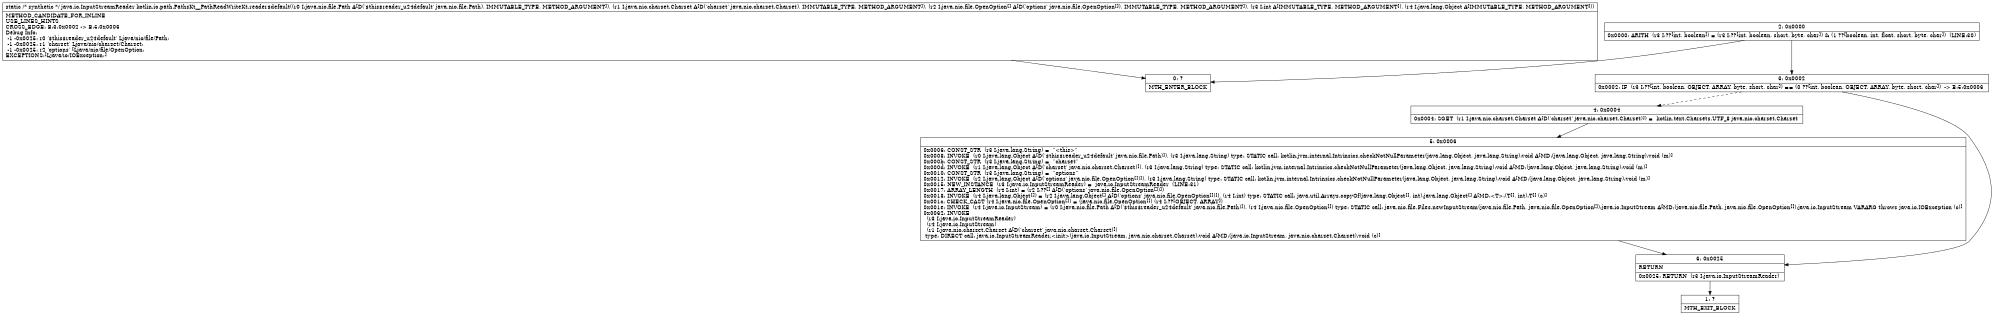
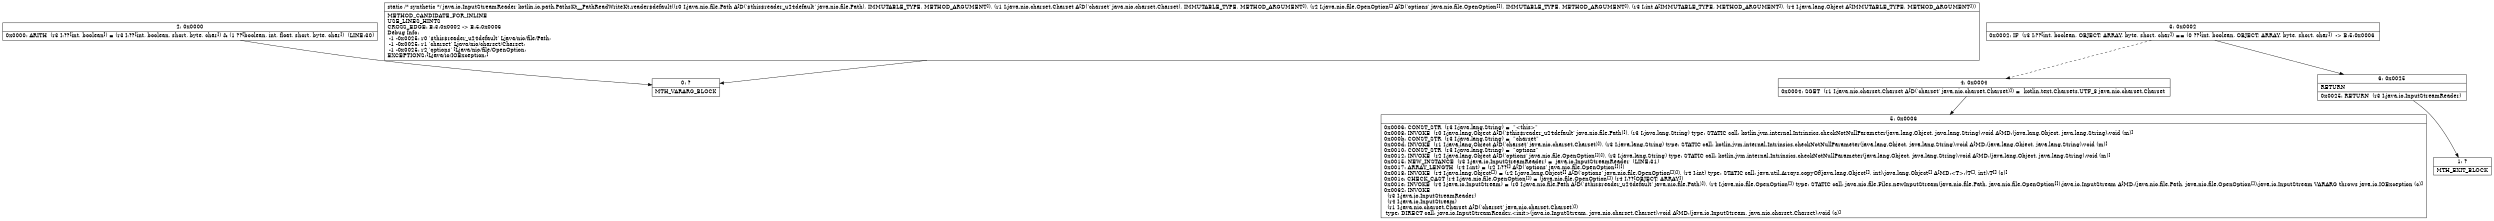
  digraph {
    node [shape=record]
-   n1 [label="{0\:\ ?|MTH_ENTER_BLOCK\l}"]
+   n1 [label="{0\:\ ?|MTH_VARARG_BLOCK\l}"]
    n2 [label="{2\:\ 0x0000|0x0000: ARITH  (r3 I:??[int, boolean]) = (r3 I:??[int, boolean, short, byte, char]) & (1 ??[boolean, int, float, short, byte, char])  (LINE:30)\l}"]
    n3 [label="{3\:\ 0x0002|0x0002: IF  (r3 I:??[int, boolean, OBJECT, ARRAY, byte, short, char]) == (0 ??[int, boolean, OBJECT, ARRAY, byte, short, char])  \-\> B:5:0x0006 \l}"]
    n4 [label="{4\:\ 0x0004|0x0004: SGET  (r1 I:java.nio.charset.Charset A[D('charset' java.nio.charset.Charset)]) =  kotlin.text.Charsets.UTF_8 java.nio.charset.Charset \l}"]
    n5 [label="{6\:\ 0x0025|RETURN\l|0x0025: RETURN  (r3 I:java.io.InputStreamReader) \l}"]
    n6 [label="{5\:\ 0x0006|0x0006: CONST_STR  (r3 I:java.lang.String) =  \"\<this\>\" \l0x0008: INVOKE  (r0 I:java.lang.Object A[D('$this$reader_u24default' java.nio.file.Path)]), (r3 I:java.lang.String) type: STATIC call: kotlin.jvm.internal.Intrinsics.checkNotNullParameter(java.lang.Object, java.lang.String):void A[MD:(java.lang.Object, java.lang.String):void (m)]\l0x000b: CONST_STR  (r3 I:java.lang.String) =  \"charset\" \l0x000d: INVOKE  (r1 I:java.lang.Object A[D('charset' java.nio.charset.Charset)]), (r3 I:java.lang.String) type: STATIC call: kotlin.jvm.internal.Intrinsics.checkNotNullParameter(java.lang.Object, java.lang.String):void A[MD:(java.lang.Object, java.lang.String):void (m)]\l0x0010: CONST_STR  (r3 I:java.lang.String) =  \"options\" \l0x0012: INVOKE  (r2 I:java.lang.Object A[D('options' java.nio.file.OpenOption[])]), (r3 I:java.lang.String) type: STATIC call: kotlin.jvm.internal.Intrinsics.checkNotNullParameter(java.lang.Object, java.lang.String):void A[MD:(java.lang.Object, java.lang.String):void (m)]\l0x0015: NEW_INSTANCE  (r3 I:java.io.InputStreamReader) =  java.io.InputStreamReader  (LINE:31)\l0x0017: ARRAY_LENGTH  (r4 I:int) = (r2 I:??[] A[D('options' java.nio.file.OpenOption[])]) \l0x0018: INVOKE  (r4 I:java.lang.Object[]) = (r2 I:java.lang.Object[] A[D('options' java.nio.file.OpenOption[])]), (r4 I:int) type: STATIC call: java.util.Arrays.copyOf(java.lang.Object[], int):java.lang.Object[] A[MD:\<T\>:(T[], int):T[] (c)]\l0x001c: CHECK_CAST (r4 I:java.nio.file.OpenOption[]) = (java.nio.file.OpenOption[]) (r4 I:??[OBJECT, ARRAY]) \l0x001e: INVOKE  (r4 I:java.io.InputStream) = (r0 I:java.nio.file.Path A[D('$this$reader_u24default' java.nio.file.Path)]), (r4 I:java.nio.file.OpenOption[]) type: STATIC call: java.nio.file.Files.newInputStream(java.nio.file.Path, java.nio.file.OpenOption[]):java.io.InputStream A[MD:(java.nio.file.Path, java.nio.file.OpenOption[]):java.io.InputStream VARARG throws java.io.IOException (c)]\l0x0062: INVOKE  \l  (r3 I:java.io.InputStreamReader)\l  (r4 I:java.io.InputStream)\l  (r1 I:java.nio.charset.Charset A[D('charset' java.nio.charset.Charset)])\l type: DIRECT call: java.io.InputStreamReader.\<init\>(java.io.InputStream, java.nio.charset.Charset):void A[MD:(java.io.InputStream, java.nio.charset.Charset):void (c)]\l}"]
    n7 [label="{1\:\ ?|MTH_EXIT_BLOCK\l}"]
    n8 [label="{static \/* synthetic *\/ java.io.InputStreamReader kotlin.io.path.PathsKt__PathReadWriteKt.reader$default((r0 I:java.nio.file.Path A[D('$this$reader_u24default' java.nio.file.Path), IMMUTABLE_TYPE, METHOD_ARGUMENT]), (r1 I:java.nio.charset.Charset A[D('charset' java.nio.charset.Charset), IMMUTABLE_TYPE, METHOD_ARGUMENT]), (r2 I:java.nio.file.OpenOption[] A[D('options' java.nio.file.OpenOption[]), IMMUTABLE_TYPE, METHOD_ARGUMENT]), (r3 I:int A[IMMUTABLE_TYPE, METHOD_ARGUMENT]), (r4 I:java.lang.Object A[IMMUTABLE_TYPE, METHOD_ARGUMENT]))  | METHOD_CANDIDATE_FOR_INLINE\lUSE_LINES_HINTS\lCROSS_EDGE: B:3:0x0002 \-\> B:5:0x0006\lDebug Info:\l  \-1 \-0x0025: r0 '$this$reader_u24default' Ljava\/nio\/file\/Path;\l  \-1 \-0x0025: r1 'charset' Ljava\/nio\/charset\/Charset;\l  \-1 \-0x0025: r2 'options' [Ljava\/nio\/file\/OpenOption;\lEXCEPTIONS:[Ljava\/io\/IOException;]\l}"]
    n2 -> n1
-   n2 -> n3
    n3 -> n4 [style=dashed]
    n3 -> n5
    n4 -> n6
    n5 -> n7
-   n6 -> n5
    n8 -> n1
  }
